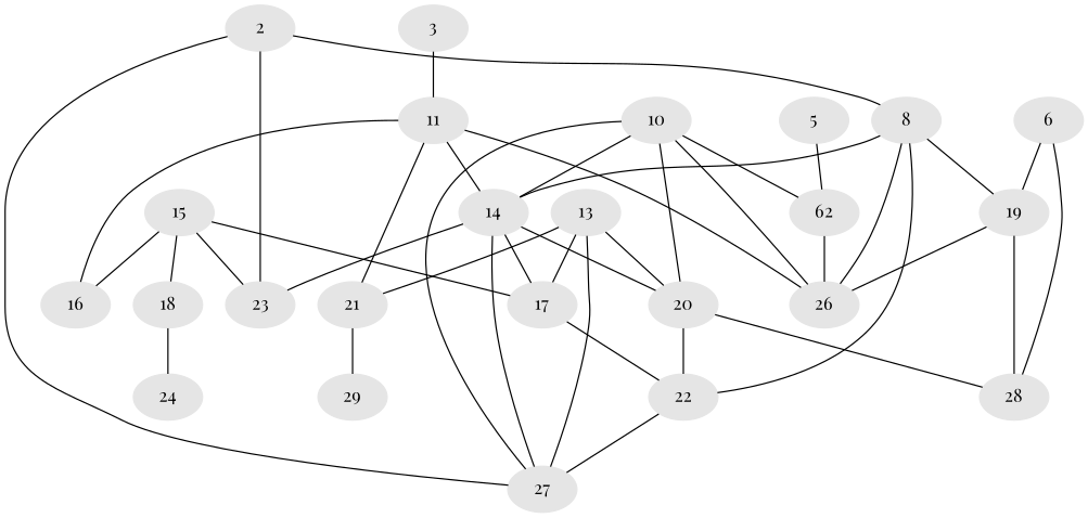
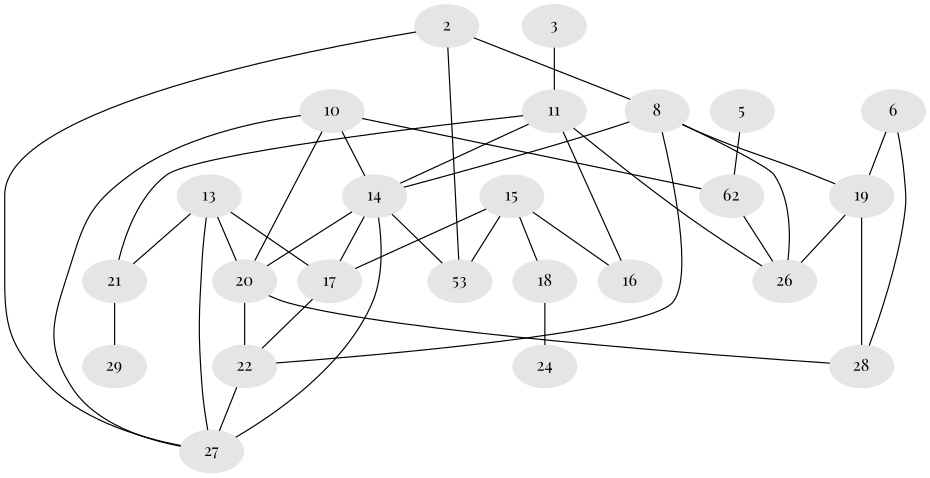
  graph {
    fontname="Playfair Display"
    node [color=gray90 fontname="Playfair Display" style=filled]
    edge [fontname="Playfair Display" weight=1.0]
    2
    8
-   23
+   23 [label=53]
    27
    14
    19
    22
    26
    3
    11
    16
    21
    n13 [label=62]
    5
    20
    17
    28
    n18 [label=6]
    10
    n20 [label=29]
    13
    15
    18
    24
    2 -- 8
    2 -- 23
    2 -- 27
    8 -- 14
    8 -- 19
    8 -- 22
    8 -- 26
    14 -- 23
    14 -- 27
    14 -- 20 [weight=2.0]
    14 -- 17
    19 -- 26
    19 -- 28
    22 -- 27 [weight=2.0]
    3 -- 11
    11 -- 14
    11 -- 26
    11 -- 16
    11 -- 21
    21 -- n20
    n13 -- 26
    5 -- n13
    20 -- 22
    20 -- 28
    17 -- 22
    n18 -- 19
    n18 -- 28
    10 -- 27
    10 -- 14
-   10 -- 26
    10 -- n13
    10 -- 20
    13 -- 27
    13 -- 21
    13 -- 20
    13 -- 17
    15 -- 23
    15 -- 16
    15 -- 17
    15 -- 18
    18 -- 24
  }
